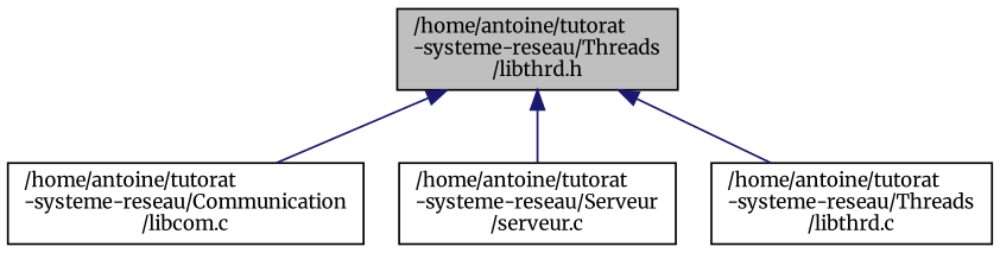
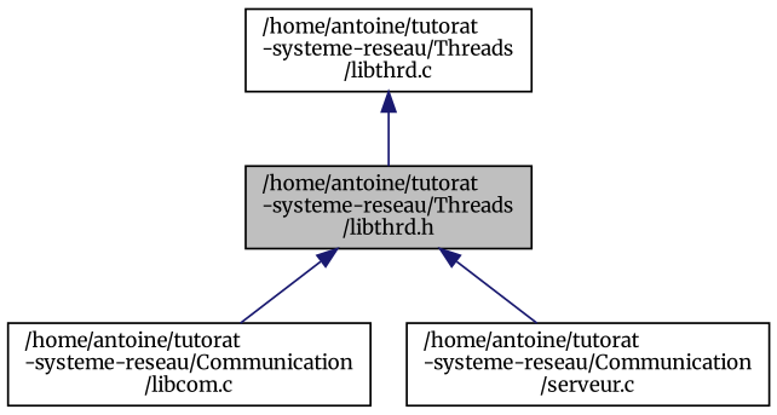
  digraph {
    fontname=Merriweather
    node [color=black fillcolor=white fontname=Merriweather fontsize=10 shape=record style=filled]
    edge [color=midnightblue dir=back fontname=Merriweather fontsize=10 labelfontname=Helvetica labelfontsize=10 style=solid]
    n1 [fillcolor=grey75 fontcolor=black height=0.2 label="/home/antoine/tutorat\l-systeme-reseau/Threads\l/libthrd.h" width=0.4]
    n2 [height=0.2 label="/home/antoine/tutorat\l-systeme-reseau/Communication\l/libcom.c" width=0.4]
-   n3 [height=0.2 label="/home/antoine/tutorat\l-systeme-reseau/Serveur\l/serveur.c" width=0.4]
+   n3 [height=0.2 label="/home/antoine/tutorat\l-systeme-reseau/Communication\l/serveur.c" width=0.4]
    n4 [height=0.2 label="/home/antoine/tutorat\l-systeme-reseau/Threads\l/libthrd.c" width=0.4]
    n1 -> n2
    n1 -> n3
-   n1 -> n4
+   n4 -> n1
  }
